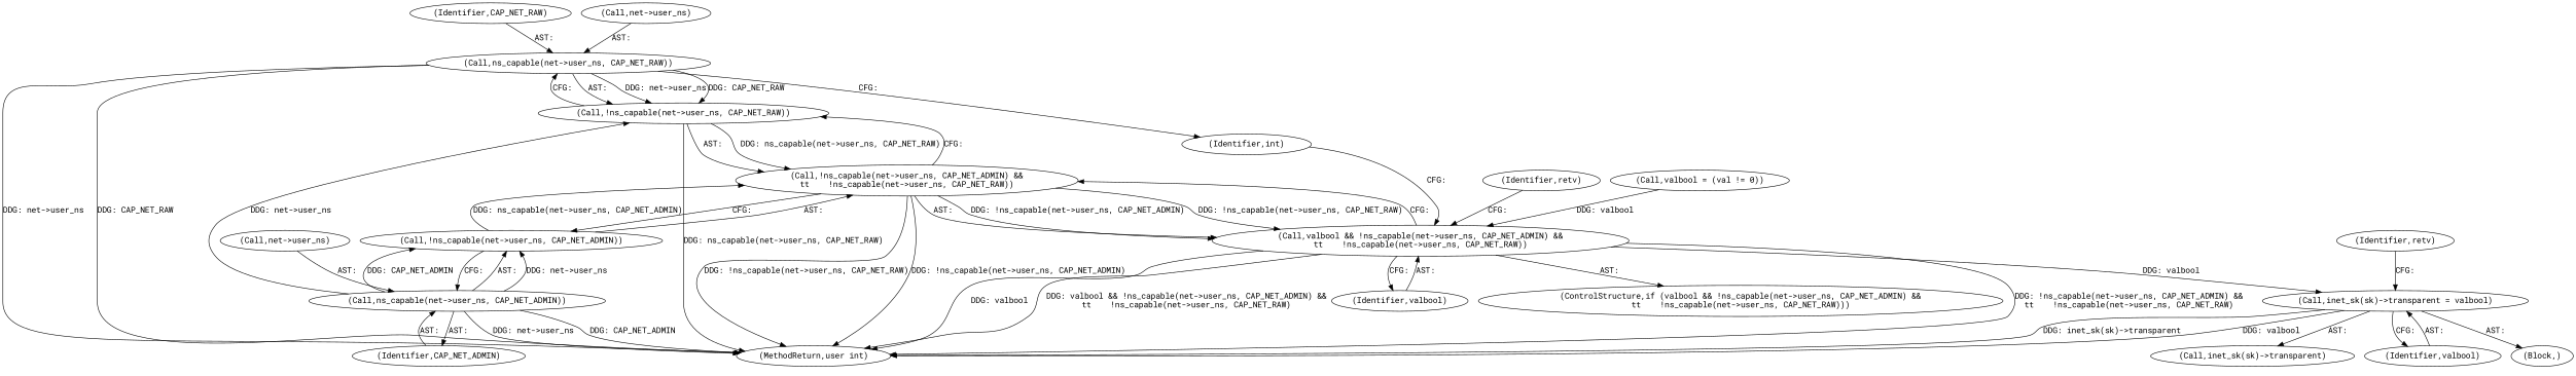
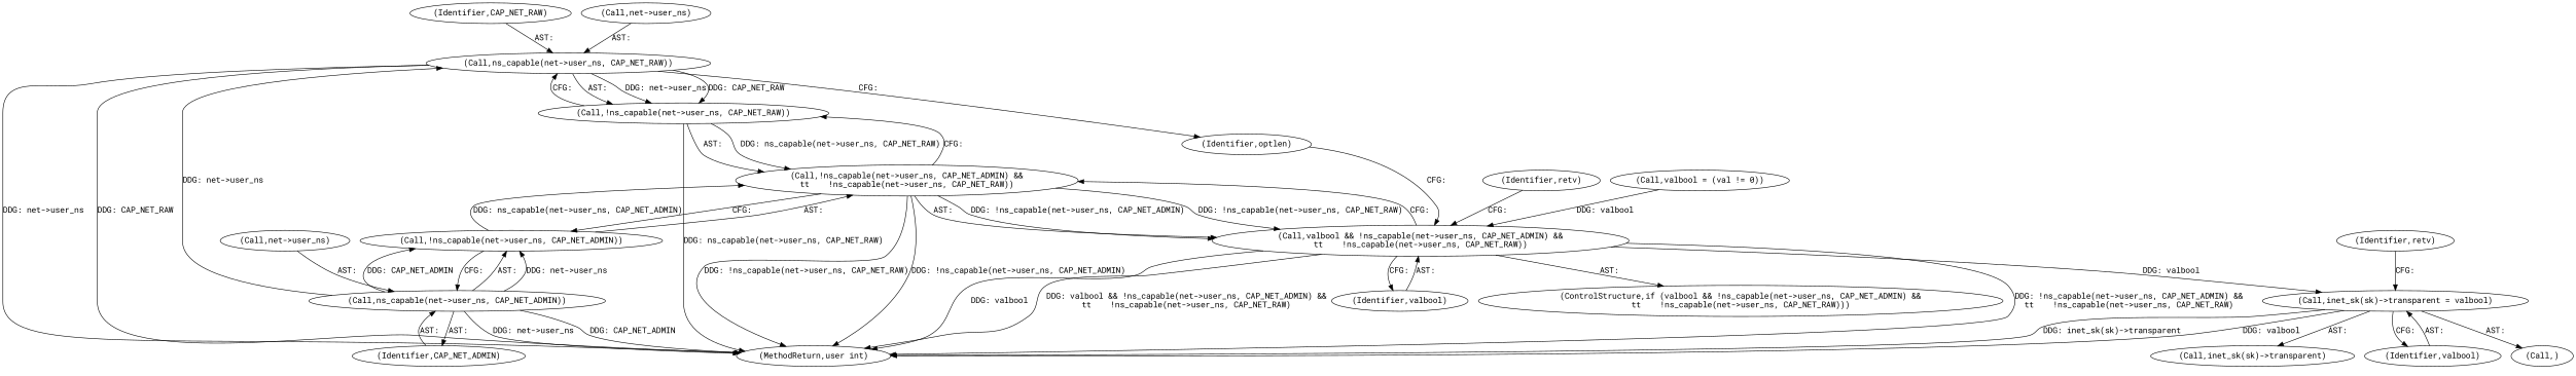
  digraph {
    fontname="Roboto Mono"
    node [fontname="Roboto Mono"]
    edge [fontname="Roboto Mono"]
    n1 [label="(Call,ns_capable(net->user_ns, CAP_NET_RAW))"]
    n2 [label="(Call,!ns_capable(net->user_ns, CAP_NET_RAW))"]
    n3 [label="(MethodReturn,user int)"]
-   n4 [label="(Identifier,int)"]
+   n4 [label="(Identifier,optlen)"]
    n5 [label="(Call,!ns_capable(net->user_ns, CAP_NET_ADMIN) &&\n\t\t    !ns_capable(net->user_ns, CAP_NET_RAW))"]
    n6 [label="(Identifier,CAP_NET_RAW)"]
    n7 [label="(Call,ns_capable(net->user_ns, CAP_NET_ADMIN))"]
    n8 [label="(Call,!ns_capable(net->user_ns, CAP_NET_ADMIN))"]
    n9 [label="(Identifier,CAP_NET_ADMIN)"]
    n10 [label="(Call,valbool && !ns_capable(net->user_ns, CAP_NET_ADMIN) &&\n\t\t    !ns_capable(net->user_ns, CAP_NET_RAW))"]
    n11 [label="(Call,inet_sk(sk)->transparent = valbool)"]
    n12 [label="(Identifier,valbool)"]
    n13 [label="(ControlStructure,if (valbool && !ns_capable(net->user_ns, CAP_NET_ADMIN) &&\n\t\t    !ns_capable(net->user_ns, CAP_NET_RAW)))"]
    n14 [label="(Identifier,valbool)"]
-   n15 [label="(Block,)"]
+   n15 [label="(Call,)"]
    n16 [label="(Call,inet_sk(sk)->transparent)"]
    n17 [label="(Identifier,retv)"]
    n18 [label="(Call,net->user_ns)"]
    n19 [label="(Call,net->user_ns)"]
    n20 [label="(Call,valbool = (val != 0))"]
    n21 [label="(Identifier,retv)"]
    n1 -> n2 [label="AST: "]
    n1 -> n2 [label="DDG: net->user_ns"]
    n1 -> n2 [label="DDG: CAP_NET_RAW"]
    n1 -> n3 [label="DDG: net->user_ns"]
    n1 -> n3 [label="DDG: CAP_NET_RAW"]
    n1 -> n4 [label="CFG: "]
    n2 -> n1 [label="CFG: "]
    n2 -> n3 [label="DDG: ns_capable(net->user_ns, CAP_NET_RAW)"]
    n2 -> n5 [label="AST: "]
    n2 -> n5 [label="DDG: ns_capable(net->user_ns, CAP_NET_RAW)"]
    n4 -> n10 [label="CFG: "]
    n5 -> n2 [label="CFG: "]
    n5 -> n3 [label="DDG: !ns_capable(net->user_ns, CAP_NET_RAW)"]
    n5 -> n3 [label="DDG: !ns_capable(net->user_ns, CAP_NET_ADMIN)"]
    n5 -> n8 [label="CFG: "]
    n5 -> n10 [label="AST: "]
    n5 -> n10 [label="DDG: !ns_capable(net->user_ns, CAP_NET_ADMIN)"]
    n5 -> n10 [label="DDG: !ns_capable(net->user_ns, CAP_NET_RAW)"]
    n6 -> n1 [label="AST: "]
-   n7 -> n2 [label="DDG: net->user_ns"]
+   n7 -> n1 [label="DDG: net->user_ns"]
    n7 -> n3 [label="DDG: CAP_NET_ADMIN"]
    n7 -> n3 [label="DDG: net->user_ns"]
    n7 -> n8 [label="AST: "]
    n7 -> n8 [label="DDG: net->user_ns"]
    n7 -> n8 [label="DDG: CAP_NET_ADMIN"]
    n7 -> n9 [label="AST: "]
    n8 -> n5 [label="AST: "]
    n8 -> n5 [label="DDG: ns_capable(net->user_ns, CAP_NET_ADMIN)"]
    n8 -> n7 [label="CFG: "]
    n9 -> n7 [label="AST: "]
    n10 -> n3 [label="DDG: !ns_capable(net->user_ns, CAP_NET_ADMIN) &&\n\t\t    !ns_capable(net->user_ns, CAP_NET_RAW)"]
    n10 -> n3 [label="DDG: valbool"]
    n10 -> n3 [label="DDG: valbool && !ns_capable(net->user_ns, CAP_NET_ADMIN) &&\n\t\t    !ns_capable(net->user_ns, CAP_NET_RAW)"]
    n10 -> n5 [label="CFG: "]
    n10 -> n11 [label="DDG: valbool"]
    n10 -> n12 [label="CFG: "]
    n10 -> n13 [label="AST: "]
    n11 -> n3 [label="DDG: inet_sk(sk)->transparent"]
    n11 -> n3 [label="DDG: valbool"]
    n11 -> n14 [label="CFG: "]
    n11 -> n15 [label="AST: "]
    n11 -> n16 [label="AST: "]
    n12 -> n10 [label="AST: "]
    n14 -> n11 [label="AST: "]
    n17 -> n10 [label="CFG: "]
    n18 -> n1 [label="AST: "]
    n19 -> n7 [label="AST: "]
    n20 -> n10 [label="DDG: valbool"]
    n21 -> n11 [label="CFG: "]
  }
